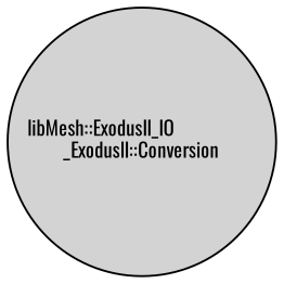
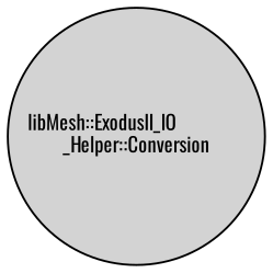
  digraph {
    rankdir=TB
    fontname=Oswald
-   n1 [color=black fillcolor=lightgrey fontname=Oswald fontsize=10 height=0.2 label="libMesh::ExodusII_IO\l_ExodusII::Conversion" shape=circle style=filled width=0.4]
+   n1 [color=black fillcolor=lightgrey fontname=Oswald fontsize=10 height=0.2 label="libMesh::ExodusII_IO\l_Helper::Conversion" shape=circle style=filled width=0.4]
  }
